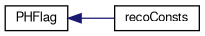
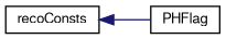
  digraph {
    rankdir=LR
    node [color=black fontname=FreeSans fontsize=10 shape=record]
    n1 [height=0.2 label=PHFlag width=0.4]
    n2 [height=0.2 label=recoConsts width=0.4]
-   n1 -> n2 [color=midnightblue dir=back fontname=FreeSans fontsize=10 labelfontname=FreeSans labelfontsize=10 style=solid]
+   n2 -> n1 [color=midnightblue dir=back fontname=FreeSans fontsize=10 labelfontname=FreeSans labelfontsize=10 style=solid]
  }
